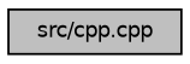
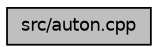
  digraph {
-   n1 [color=black fillcolor=grey75 fontcolor=black fontname=Helvetica fontsize=10 height=0.2 label="src/cpp.cpp" shape=record style=filled width=0.4]
+   n1 [color=black fillcolor=grey75 fontcolor=black fontname=Helvetica fontsize=10 height=0.2 label="src/auton.cpp" shape=record style=filled width=0.4]
  }
